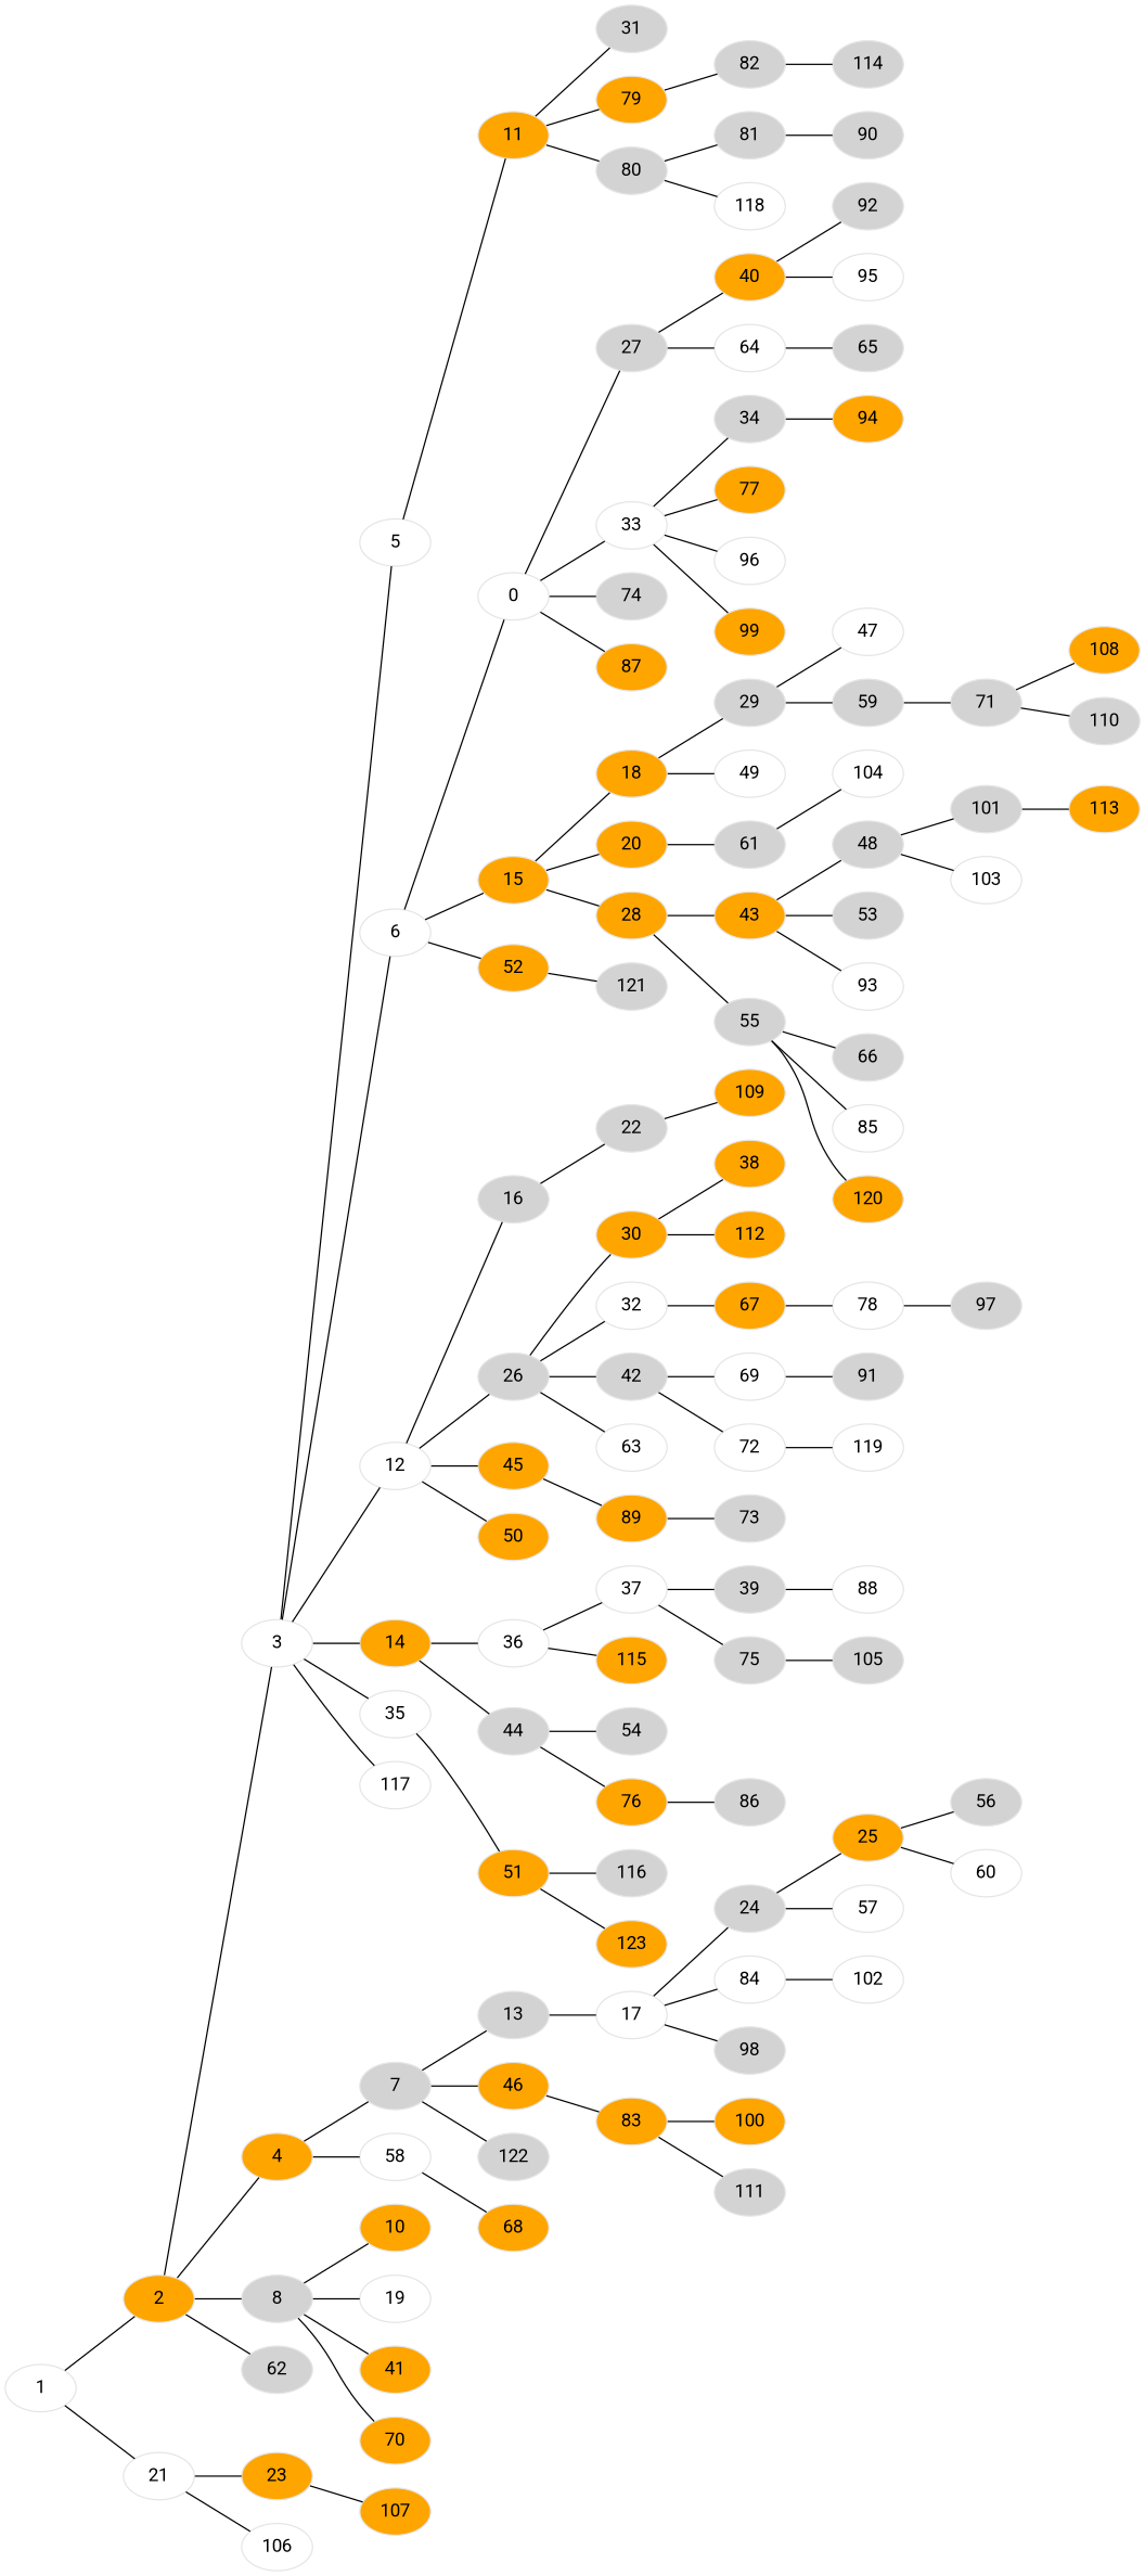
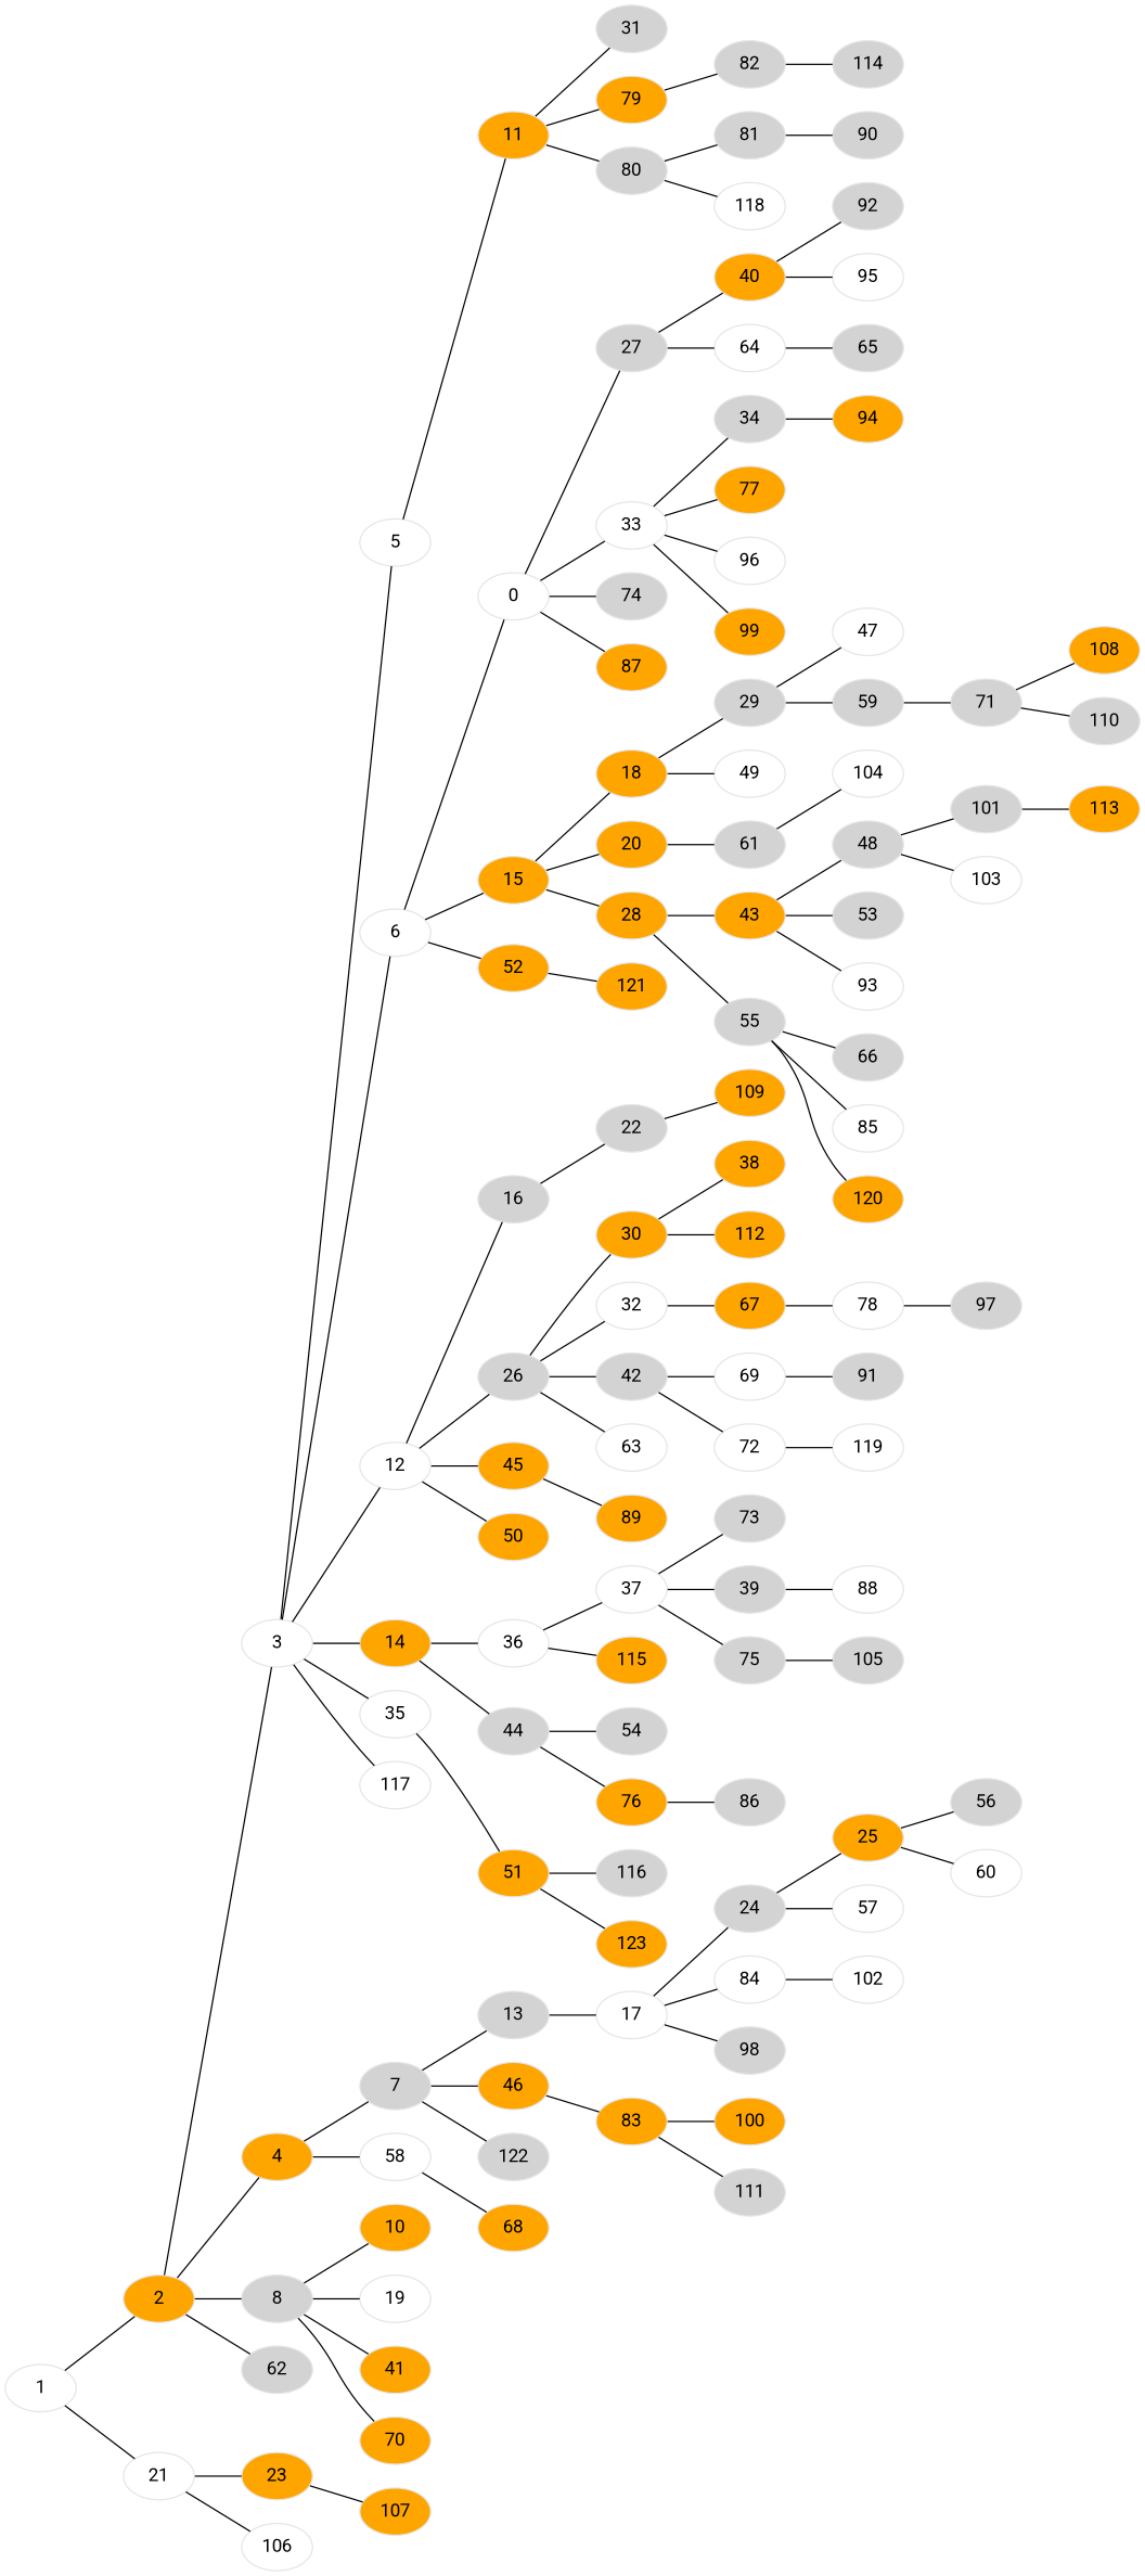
  graph {
    fontname=Roboto
    rankdir=LR
    node [color=gray90 fillcolor=lightgrey fontname=Roboto style=filled]
    edge [fontname=Roboto]
    1 [fillcolor=white]
    2 [fillcolor=orange]
    21 [fillcolor=white]
    3 [fillcolor=white]
    4 [fillcolor=orange]
    8
    62
    23 [fillcolor=orange]
    106 [fillcolor=white]
    5 [fillcolor=white]
    6 [fillcolor=white]
    12 [fillcolor=white]
    14 [fillcolor=orange]
    35 [fillcolor=white]
    117 [fillcolor=white]
    7
    58 [fillcolor=white]
    10 [fillcolor=orange]
    19 [fillcolor=white]
    41 [fillcolor=orange]
    70 [fillcolor=orange]
    11 [fillcolor=orange]
    n23 [fillcolor=white label=0]
    15 [fillcolor=orange]
    52 [fillcolor=orange]
    16
    26
    45 [fillcolor=orange]
    50 [fillcolor=orange]
    36 [fillcolor=white]
    44
    51 [fillcolor=orange]
    13
    46 [fillcolor=orange]
    122
    68 [fillcolor=orange]
    31
    79 [fillcolor=orange]
    80
    27
    33 [fillcolor=white]
    74
    87 [fillcolor=orange]
    18 [fillcolor=orange]
    20 [fillcolor=orange]
    28 [fillcolor=orange]
-   121
+   121 [fillcolor=orange]
    17 [fillcolor=white]
    83 [fillcolor=orange]
    40 [fillcolor=orange]
    64 [fillcolor=white]
    34
    77 [fillcolor=orange]
    96 [fillcolor=white]
    99 [fillcolor=orange]
    82
    81
    118 [fillcolor=white]
    22
    30 [fillcolor=orange]
    32 [fillcolor=white]
    42
    63 [fillcolor=white]
    89 [fillcolor=orange]
    24
    84 [fillcolor=white]
    98
    37 [fillcolor=white]
    115 [fillcolor=orange]
    54
    76 [fillcolor=orange]
    29
    49 [fillcolor=white]
    61
    43 [fillcolor=orange]
    55
    109 [fillcolor=orange]
    25 [fillcolor=orange]
    57 [fillcolor=white]
    102 [fillcolor=white]
    47 [fillcolor=white]
    59
    104 [fillcolor=white]
    107 [fillcolor=orange]
    56
    60 [fillcolor=white]
    38 [fillcolor=orange]
    112 [fillcolor=orange]
    67 [fillcolor=orange]
    69 [fillcolor=white]
    72 [fillcolor=white]
    92
    95 [fillcolor=white]
    65
    48
    53
    93 [fillcolor=white]
    66
    85 [fillcolor=white]
    120 [fillcolor=orange]
    71
    78 [fillcolor=white]
    94 [fillcolor=orange]
    116
    123 [fillcolor=orange]
    39
    73
    75
    88 [fillcolor=white]
    105
    91
    119 [fillcolor=white]
    101
    103 [fillcolor=white]
    86
    100 [fillcolor=orange]
    111
    113 [fillcolor=orange]
    108 [fillcolor=orange]
    110
    97
    114
    90
    1 -- 2
    1 -- 21
    2 -- 3
    2 -- 4
    2 -- 8
    2 -- 62
    21 -- 23
    21 -- 106
    3 -- 5
    3 -- 6
    3 -- 12
    3 -- 14
    3 -- 35
    3 -- 117
    4 -- 7
    4 -- 58
    8 -- 10
    8 -- 19
    8 -- 41
    8 -- 70
    23 -- 107
    5 -- 11
    6 -- n23
    6 -- 15
    6 -- 52
    12 -- 16
    12 -- 26
    12 -- 45
    12 -- 50
    14 -- 36
    14 -- 44
    35 -- 51
    7 -- 13
    7 -- 46
    7 -- 122
    58 -- 68
    11 -- 31
    11 -- 79
    11 -- 80
    n23 -- 27
    n23 -- 33
    n23 -- 74
    n23 -- 87
    15 -- 18
    15 -- 20
    15 -- 28
    52 -- 121
    16 -- 22
    26 -- 30
    26 -- 32
    26 -- 42
    26 -- 63
    45 -- 89
    36 -- 37
    36 -- 115
    44 -- 54
    44 -- 76
    51 -- 116
    51 -- 123
    13 -- 17
    46 -- 83
    79 -- 82
    80 -- 81
    80 -- 118
    27 -- 40
    27 -- 64
    33 -- 34
    33 -- 77
    33 -- 96
    33 -- 99
    18 -- 29
    18 -- 49
    20 -- 61
    28 -- 43
    28 -- 55
    17 -- 24
    17 -- 84
    17 -- 98
    83 -- 100
    83 -- 111
    40 -- 92
    40 -- 95
    64 -- 65
    34 -- 94
    82 -- 114
    81 -- 90
    22 -- 109
    30 -- 38
    30 -- 112
    32 -- 67
    42 -- 69
    42 -- 72
    24 -- 25
    24 -- 57
    84 -- 102
    37 -- 39
-   89 -- 73
+   37 -- 73
    37 -- 75
    76 -- 86
    29 -- 47
    29 -- 59
    61 -- 104
    43 -- 48
    43 -- 53
    43 -- 93
    55 -- 66
    55 -- 85
    55 -- 120
    25 -- 56
    25 -- 60
    59 -- 71
    67 -- 78
    69 -- 91
    72 -- 119
    48 -- 101
    48 -- 103
    71 -- 108
    71 -- 110
    78 -- 97
    39 -- 88
    75 -- 105
    101 -- 113
  }
